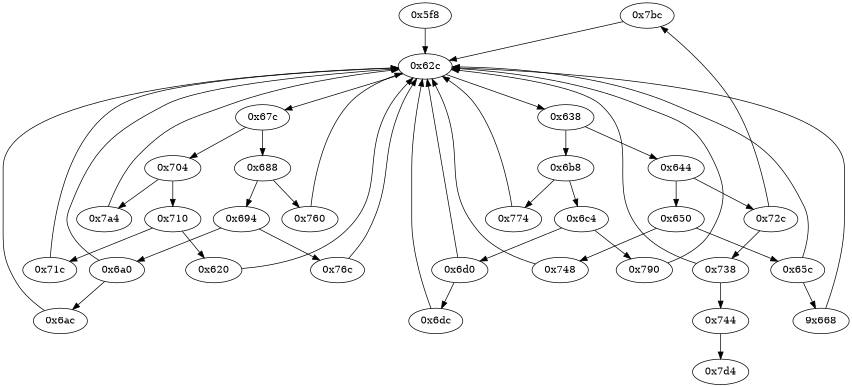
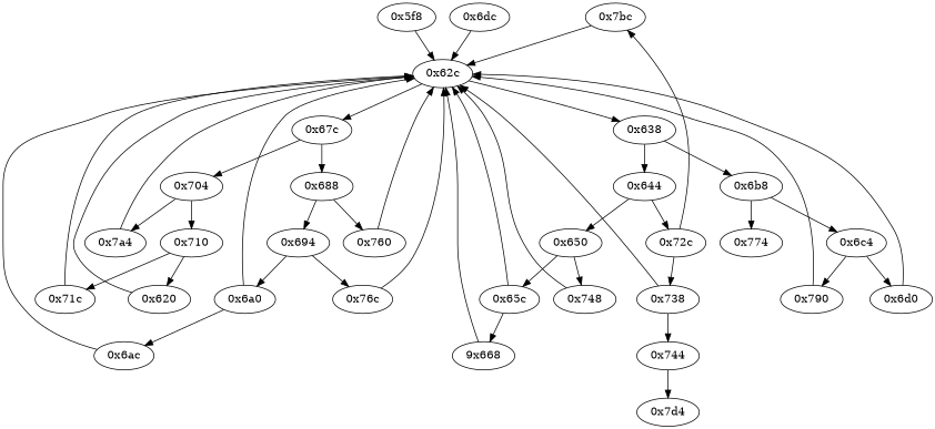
  strict digraph {
    node [opcode="[u'ldr', u'cmp', u'b']"]
    "0x7bc" [opcode="[u'ldr', u'ldr', u'mul', u'str', u'ldr', u'b']"]
    "0x62c"
    "0x638"
    "0x67c"
    "0x6b8"
    "0x644"
    "0x688"
    "0x704"
    "0x6dc" [opcode="[u'str', u'str', u'ldr', u'ldrb', u'ldr', u'ldr', u'ldr', u'cmp', u'mov', u'b']"]
    "0x6a0"
    "0x6ac" [opcode="[u'ldr', u'mov', u'b']"]
    "0x7a4" [opcode="[u'ldr', u'ldr', u'add', u'str', u'ldr', u'b']"]
    "0x71c" [opcode="[u'mov', u'mov', u'mov', u'b']"]
    "0x710"
    "0x620" [opcode="[u'ldr', u'cmp', u'ldr']"]
    "0x738"
    "0x744" [opcode="[u'b']"]
    "0x7d4" [opcode="[u'mov', u'sub', u'pop']"]
    "0x748" [opcode="[u'ldrb', u'ldr', u'ldr', u'cmp', u'mov', u'b']"]
    "0x650"
    "0x65c"
    n22 [label="9x668" opcode="[u'ldr', u'mov', u'add', u'mov', u'b']"]
    "0x790" [opcode="[u'ldr', u'mov', u'bl', u'ldr', u'b']"]
    "0x6c4"
    "0x6d0"
    "0x774" [opcode="[u'ldr', u'cmp', u'mov', u'mov', u'strb', u'ldr', u'b']"]
    "0x72c"
    "0x694"
    "0x760" [opcode="[u'ldr', u'mov', u'b']"]
    "0x76c" [opcode="[u'ldr', u'b']"]
    "0x5f8" [opcode="[u'push', u'add', u'sub', u'mov', u'ldr', u'ldr', u'ldr', u'ldr', u'add', u'b']"]
    "0x7bc" -> "0x62c"
    "0x62c" -> "0x638"
    "0x62c" -> "0x67c"
    "0x638" -> "0x6b8"
    "0x638" -> "0x644"
    "0x67c" -> "0x688"
    "0x67c" -> "0x704"
    "0x6b8" -> "0x6c4"
    "0x6b8" -> "0x774"
    "0x644" -> "0x650"
    "0x644" -> "0x72c"
    "0x688" -> "0x694"
    "0x688" -> "0x760"
    "0x704" -> "0x7a4"
    "0x704" -> "0x710"
    "0x6dc" -> "0x62c"
    "0x6a0" -> "0x62c"
    "0x6a0" -> "0x6ac"
    "0x6ac" -> "0x62c"
    "0x7a4" -> "0x62c"
    "0x71c" -> "0x62c"
    "0x710" -> "0x71c"
    "0x710" -> "0x620"
    "0x620" -> "0x62c"
    "0x738" -> "0x62c"
    "0x738" -> "0x744"
    "0x744" -> "0x7d4"
    "0x748" -> "0x62c"
    "0x650" -> "0x748"
    "0x650" -> "0x65c"
    "0x65c" -> "0x62c"
    "0x65c" -> n22
    n22 -> "0x62c"
    "0x790" -> "0x62c"
    "0x6c4" -> "0x790"
    "0x6c4" -> "0x6d0"
    "0x6d0" -> "0x62c"
-   "0x6d0" -> "0x6dc"
-   "0x774" -> "0x62c"
    "0x72c" -> "0x7bc"
    "0x72c" -> "0x738"
    "0x694" -> "0x6a0"
    "0x694" -> "0x76c"
    "0x760" -> "0x62c"
    "0x76c" -> "0x62c"
    "0x5f8" -> "0x62c"
  }
